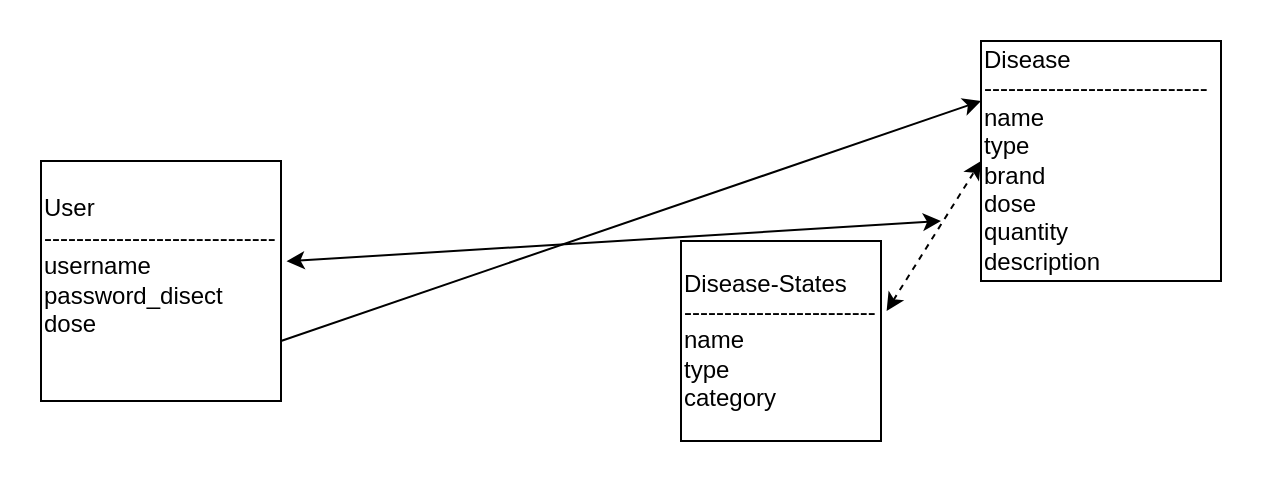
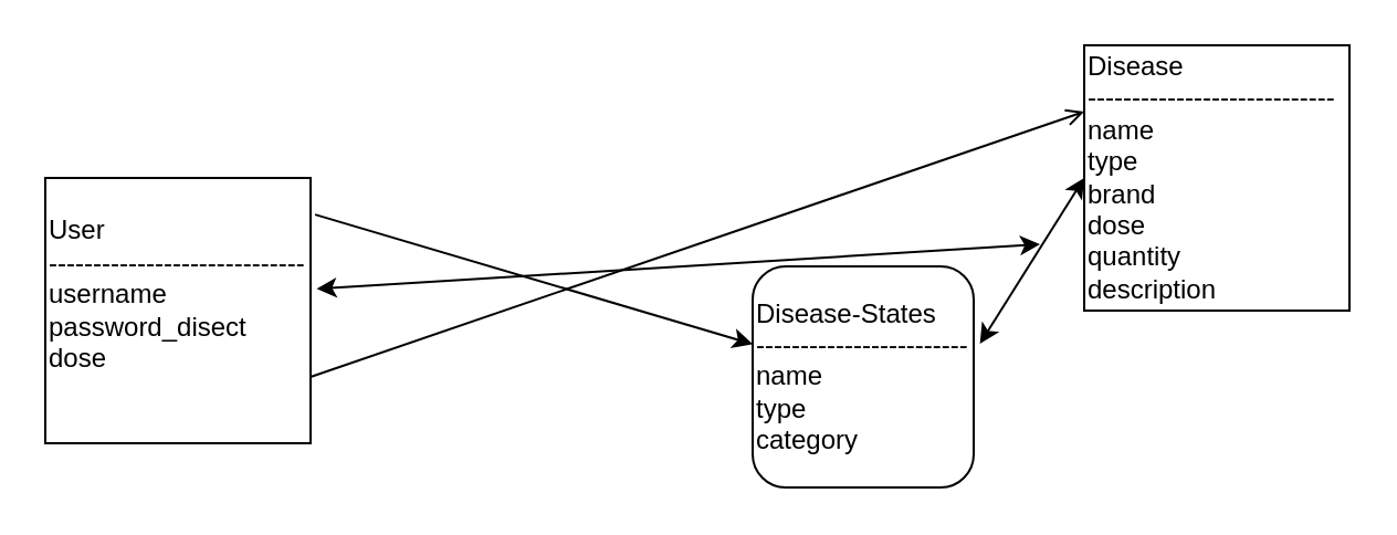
  <mxCell id="0" />
  <mxCell id="1" parent="0" />
  <mxCell id="2" value="User&lt;br&gt;-----------------------------&lt;br&gt;username&lt;br&gt;password_disect&lt;br&gt;dose&lt;br&gt;&lt;br&gt;" style="whiteSpace=wrap;html=1;aspect=fixed;align=left;" vertex="1" parent="1"><mxGeometry x="20" y="80" width="120" height="120" as="geometry" /></mxCell>
  <mxCell id="3" style="edgeStyle=orthogonalEdgeStyle;rounded=0;orthogonalLoop=1;jettySize=auto;html=1;exitX=0.5;exitY=1;exitDx=0;exitDy=0;" edge="1" parent="1" source="2" target="2"><mxGeometry relative="1" as="geometry" /></mxCell>
- <mxCell id="4" value="Disease-States&lt;br&gt;------------------------&lt;br&gt;name&lt;br&gt;type&lt;br&gt;category" style="whiteSpace=wrap;html=1;aspect=fixed;align=left;" vertex="1" parent="1"><mxGeometry x="340" y="120" width="100" height="100" as="geometry" /></mxCell>
+ <mxCell id="4" value="Disease-States&lt;br&gt;------------------------&lt;br&gt;name&lt;br&gt;type&lt;br&gt;category" style="whiteSpace=wrap;html=1;aspect=fixed;align=left;rounded=1;" vertex="1" parent="1"><mxGeometry x="340" y="120" width="100" height="100" as="geometry" /></mxCell>
  <mxCell id="5" value="Disease&lt;br&gt;----------------------------&lt;br&gt;name&lt;br&gt;type&lt;br&gt;brand&lt;br&gt;dose&lt;br&gt;quantity&lt;br&gt;description" style="whiteSpace=wrap;html=1;aspect=fixed;align=left;" vertex="1" parent="1"><mxGeometry x="490" y="20" width="120" height="120" as="geometry" /></mxCell>
- <mxCell id="7" value="" style="endArrow=classic;html=1;exitX=1;exitY=0.75;exitDx=0;exitDy=0;entryX=0;entryY=0.25;entryDx=0;entryDy=0;" edge="1" parent="1" source="2" target="5"><mxGeometry width="50" height="50" relative="1" as="geometry"><mxPoint x="380" y="130" as="sourcePoint" /><mxPoint x="430" y="80" as="targetPoint" /></mxGeometry></mxCell>
- <mxCell id="8" value="" style="endArrow=classic;startArrow=classic;html=1;entryX=0;entryY=0.5;entryDx=0;entryDy=0;exitX=1.028;exitY=0.35;exitDx=0;exitDy=0;exitPerimeter=0;dashed=1;" edge="1" parent="1" source="4" target="5"><mxGeometry width="50" height="50" relative="1" as="geometry"><mxPoint x="380" y="130" as="sourcePoint" /><mxPoint x="430" y="80" as="targetPoint" /></mxGeometry></mxCell>
+ <mxCell id="6" value="" style="endArrow=classic;html=1;exitX=1.017;exitY=0.138;exitDx=0;exitDy=0;exitPerimeter=0;" edge="1" parent="1" source="2" target="4"><mxGeometry width="50" height="50" relative="1" as="geometry"><mxPoint x="380" y="130" as="sourcePoint" /><mxPoint x="430" y="80" as="targetPoint" /></mxGeometry></mxCell>
+ <mxCell id="7" value="" style="endArrow=open;html=1;exitX=1;exitY=0.75;exitDx=0;exitDy=0;entryX=0;entryY=0.25;entryDx=0;entryDy=0;" edge="1" parent="1" source="2" target="5"><mxGeometry width="50" height="50" relative="1" as="geometry"><mxPoint x="380" y="130" as="sourcePoint" /><mxPoint x="430" y="80" as="targetPoint" /></mxGeometry></mxCell>
+ <mxCell id="8" value="" style="endArrow=classic;startArrow=classic;html=1;entryX=0;entryY=0.5;entryDx=0;entryDy=0;exitX=1.028;exitY=0.35;exitDx=0;exitDy=0;exitPerimeter=0;" edge="1" parent="1" source="4" target="5"><mxGeometry width="50" height="50" relative="1" as="geometry"><mxPoint x="380" y="130" as="sourcePoint" /><mxPoint x="430" y="80" as="targetPoint" /></mxGeometry></mxCell>
  <mxCell id="9" value="" style="endArrow=classic;startArrow=classic;html=1;exitX=1.023;exitY=0.418;exitDx=0;exitDy=0;exitPerimeter=0;" edge="1" parent="1" source="2"><mxGeometry width="50" height="50" relative="1" as="geometry"><mxPoint x="380" y="130" as="sourcePoint" /><mxPoint x="470" y="110" as="targetPoint" /></mxGeometry></mxCell>
